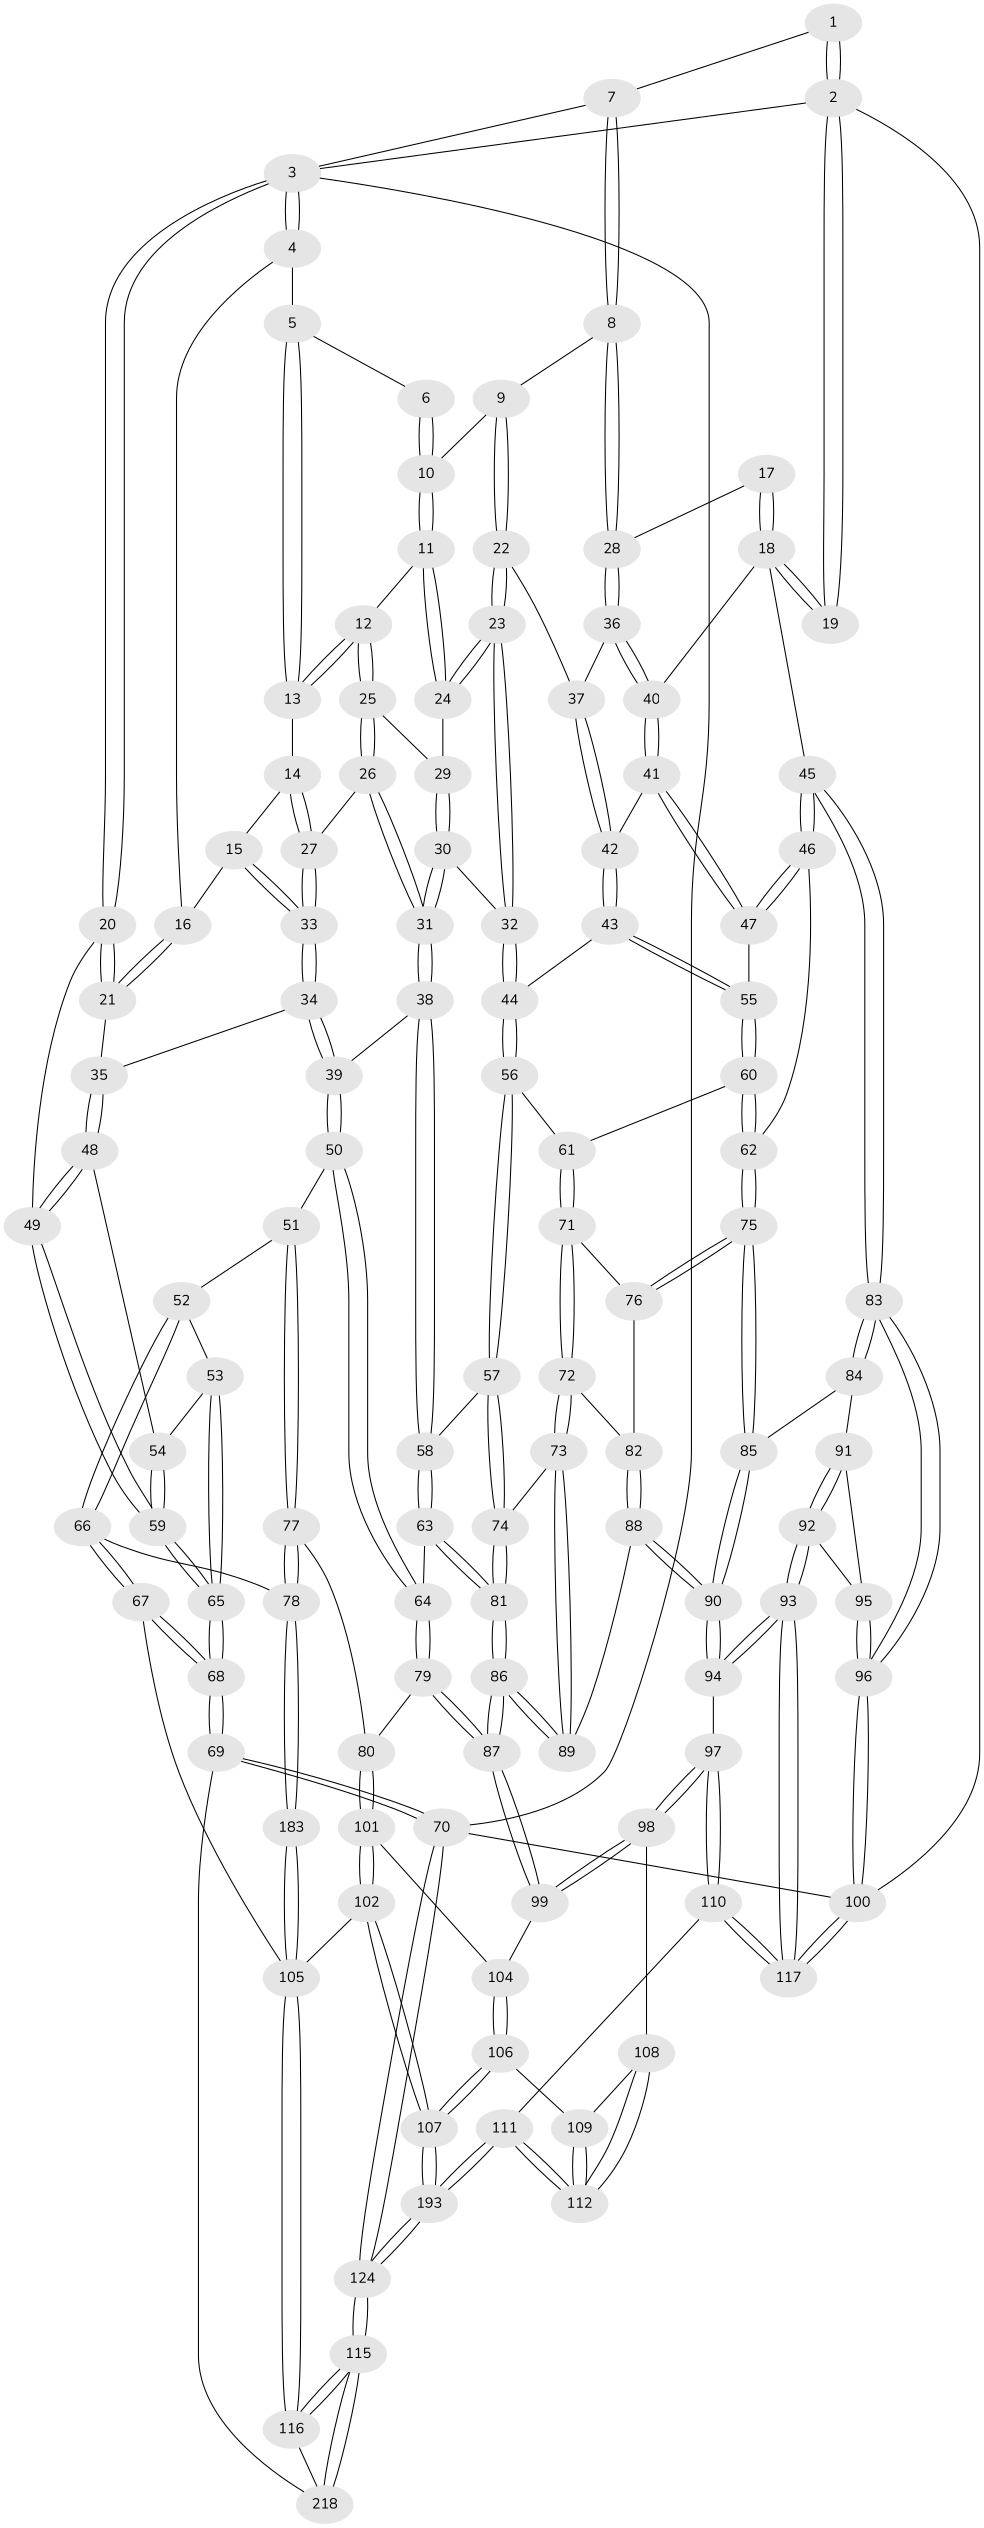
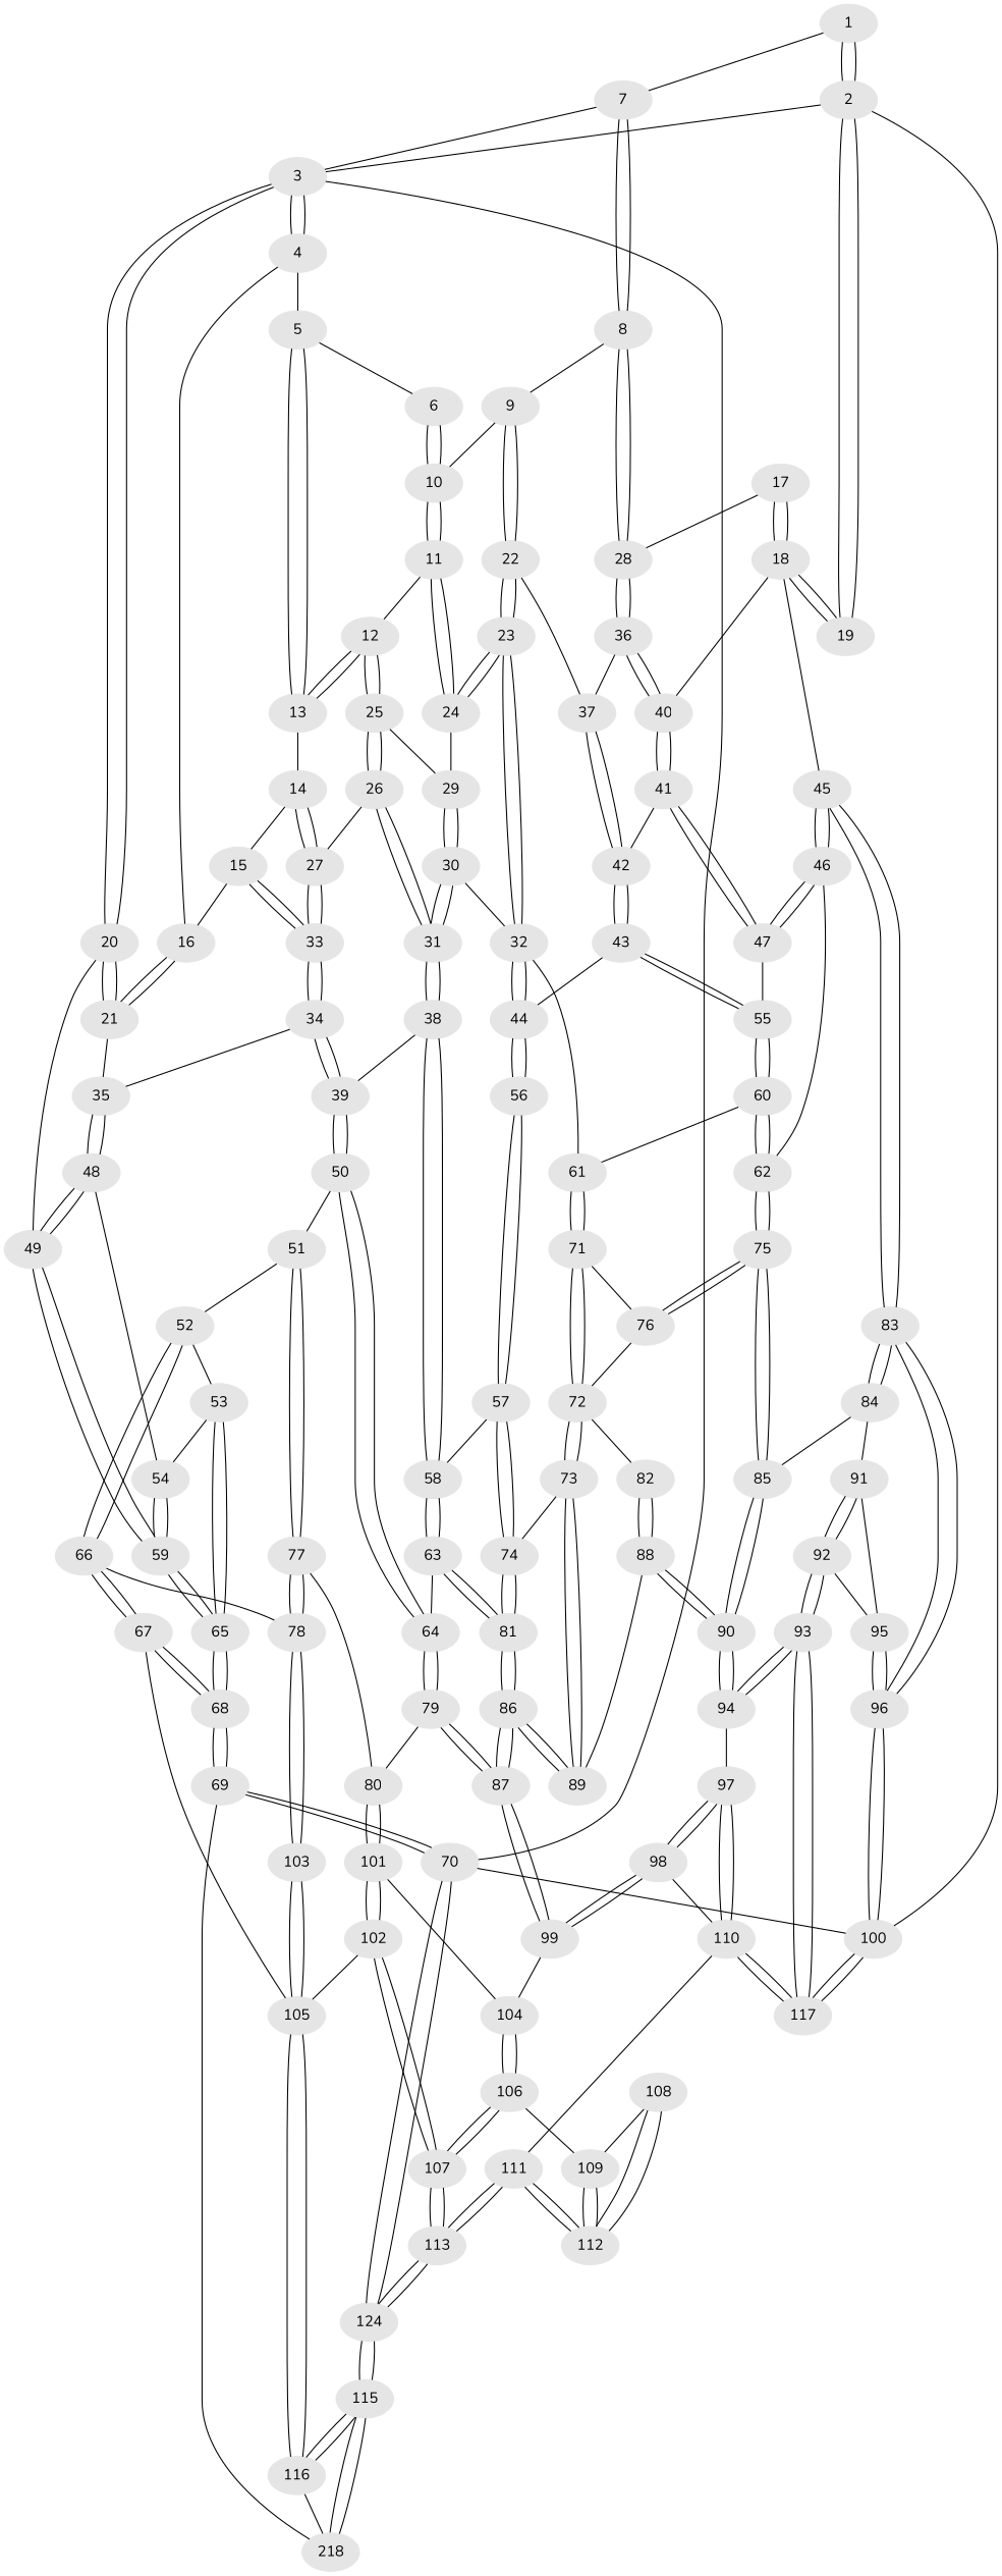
  graph {
    fontname=Nunito
    node [color=gray90 fontname=Nunito style=filled]
    edge [fontname=Nunito]
    1
    2
    7
    3
    19
    100
    8
    4
    20
    70
    117
    5
    16
    21
    49
    n16 [label=124]
    6
    13
    10
    14
    11
    9
    28
    17
    18
    22
    36
    23
    37
    12
    24
    25
    29
    26
    15
    27
    33
    34
    35
    40
    45
    41
    46
    83
    59
    48
    32
    42
    44
    30
    31
    38
    39
    58
    56
    50
    54
    43
    63
    51
    64
    47
    55
    60
    57
    61
    62
    84
    96
    75
    65
    52
    77
    79
    53
    66
    78
    80
    67
    68
    74
    71
    81
    72
    76
    85
    86
    87
    69
    105
-   103 [label=183]
+   103
    116
    n93 [label=218]
    115
    73
    82
    89
    88
    90
    101
    99
    104
    102
    91
    92
    95
    94
    97
    93
    98
    110
    108
    111
    109
    112
    106
    107
-   113 [label=193]
+   113
    1 -- 2
    1 -- 2
    1 -- 7
    2 -- 3
    2 -- 19
    2 -- 19
    2 -- 100
    7 -- 3
    7 -- 8
    7 -- 8
    3 -- 4
    3 -- 4
    3 -- 20
    3 -- 20
    3 -- 70
    100 -- 117
    100 -- 117
    8 -- 9
    8 -- 28
    8 -- 28
    4 -- 5
    4 -- 16
    20 -- 21
    20 -- 21
    20 -- 49
    70 -- 100
    70 -- n16
    70 -- n16
    5 -- 6
    5 -- 13
    5 -- 13
    16 -- 21
    16 -- 21
    21 -- 35
    49 -- 59
    49 -- 59
    n16 -- 115
    n16 -- 115
    6 -- 10
    6 -- 10
    13 -- 14
    10 -- 11
    10 -- 11
    14 -- 15
    14 -- 27
    14 -- 27
    11 -- 12
    11 -- 24
    11 -- 24
    9 -- 10
    9 -- 22
    9 -- 22
    28 -- 36
    28 -- 36
    17 -- 28
    17 -- 18
    17 -- 18
    18 -- 19
    18 -- 19
    18 -- 40
    18 -- 45
    22 -- 23
    22 -- 23
    22 -- 37
    36 -- 37
    36 -- 40
    36 -- 40
    23 -- 24
    23 -- 24
    23 -- 32
    23 -- 32
    37 -- 42
    37 -- 42
    12 -- 13
    12 -- 13
    12 -- 25
    12 -- 25
    24 -- 29
    25 -- 29
    25 -- 26
    25 -- 26
    29 -- 30
    29 -- 30
    26 -- 27
    26 -- 31
    26 -- 31
    15 -- 16
    15 -- 33
    15 -- 33
    27 -- 33
    27 -- 33
    33 -- 34
    33 -- 34
    34 -- 35
    34 -- 39
    34 -- 39
    35 -- 48
    35 -- 48
    40 -- 41
    40 -- 41
    45 -- 46
    45 -- 46
    45 -- 83
    45 -- 83
    41 -- 42
    41 -- 47
    41 -- 47
    46 -- 47
    46 -- 47
    46 -- 62
    83 -- 84
    83 -- 84
    83 -- 96
    83 -- 96
    59 -- 65
    59 -- 65
    48 -- 49
    48 -- 49
    48 -- 54
    32 -- 44
    32 -- 44
    42 -- 43
    42 -- 43
    44 -- 56
    44 -- 56
    30 -- 32
    30 -- 31
    30 -- 31
    31 -- 38
    31 -- 38
    38 -- 39
    38 -- 58
    38 -- 58
    39 -- 50
    39 -- 50
    58 -- 63
    58 -- 63
    56 -- 57
    56 -- 57
-   56 -- 61
+   32 -- 61
    50 -- 51
    50 -- 64
    50 -- 64
    54 -- 59
    54 -- 59
    43 -- 44
    43 -- 55
    43 -- 55
    63 -- 64
    63 -- 81
    63 -- 81
    51 -- 52
    51 -- 77
    51 -- 77
    64 -- 79
    64 -- 79
    47 -- 55
    55 -- 60
    55 -- 60
    60 -- 61
    60 -- 62
    60 -- 62
    57 -- 58
    57 -- 74
    57 -- 74
    61 -- 71
    61 -- 71
    62 -- 75
    62 -- 75
    84 -- 85
    84 -- 91
    96 -- 100
    96 -- 100
    75 -- 76
    75 -- 76
    75 -- 85
    75 -- 85
    65 -- 68
    65 -- 68
    52 -- 53
    52 -- 66
    52 -- 66
    77 -- 78
    77 -- 78
    77 -- 80
    79 -- 80
    79 -- 87
    79 -- 87
    53 -- 54
    53 -- 65
    53 -- 65
    66 -- 78
    66 -- 67
    66 -- 67
    78 -- 103
    78 -- 103
    80 -- 101
    80 -- 101
    67 -- 68
    67 -- 68
    67 -- 105
    68 -- 69
    68 -- 69
    74 -- 81
    74 -- 81
    71 -- 72
    71 -- 72
    71 -- 76
    81 -- 86
    81 -- 86
    72 -- 73
    72 -- 73
    72 -- 82
-   76 -- 82
+   76 -- 72
    85 -- 90
    85 -- 90
    86 -- 87
    86 -- 87
    86 -- 89
    86 -- 89
    87 -- 99
    87 -- 99
    69 -- 70
    69 -- 70
    69 -- n93
    105 -- 116
    105 -- 116
    103 -- 105
    103 -- 105
    116 -- n93
    115 -- 116
    115 -- 116
    115 -- n93
    115 -- n93
    73 -- 74
    73 -- 89
    73 -- 89
    82 -- 88
    82 -- 88
    88 -- 89
    88 -- 90
    88 -- 90
    90 -- 94
    90 -- 94
    101 -- 104
    101 -- 102
    101 -- 102
    99 -- 104
    104 -- 106
    104 -- 106
    102 -- 105
    102 -- 107
    102 -- 107
    91 -- 92
    91 -- 92
    91 -- 95
    92 -- 95
    92 -- 93
    92 -- 93
    95 -- 96
    95 -- 96
    94 -- 97
    97 -- 98
    97 -- 98
    97 -- 110
    97 -- 110
    93 -- 117
    93 -- 117
    93 -- 94
    93 -- 94
    98 -- 99
    98 -- 99
-   98 -- 108
+   98 -- 110
    110 -- 117
    110 -- 117
    110 -- 111
    108 -- 109
    108 -- 112
    108 -- 112
    111 -- 112
    111 -- 112
    111 -- 113
    111 -- 113
    109 -- 112
    109 -- 112
    106 -- 109
    106 -- 107
    106 -- 107
    107 -- 113
    107 -- 113
    113 -- n16
    113 -- n16
  }
